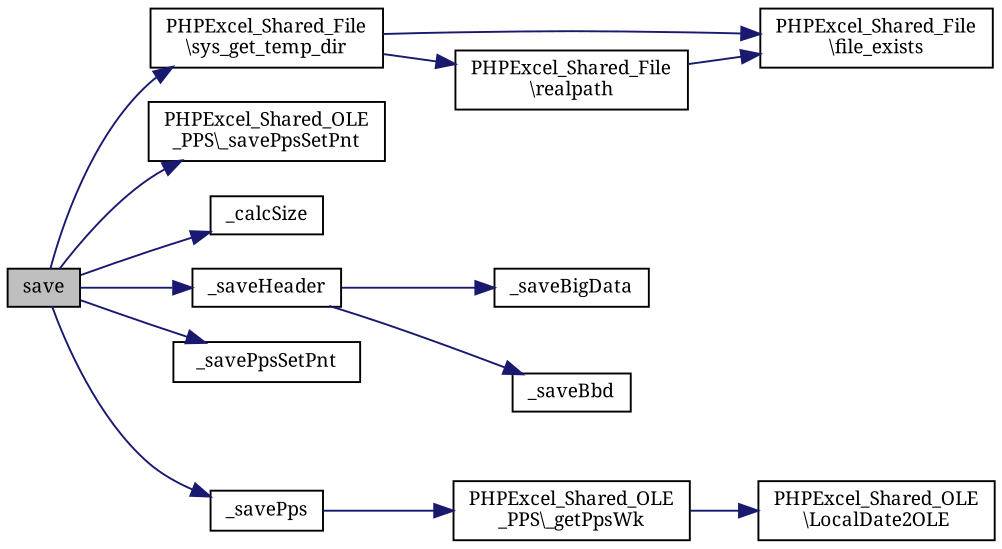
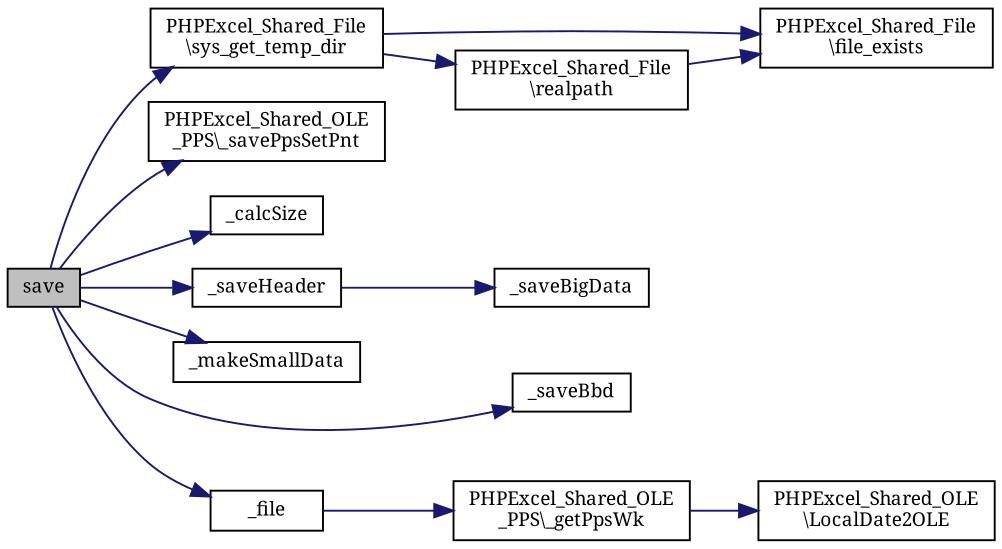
  digraph {
    fontname="Noto Serif"
    rankdir=LR
    node [color=black fillcolor=white fontname="Noto Serif" fontsize=10 shape=record style=filled]
    edge [color=midnightblue fontname="Noto Serif" fontsize=10 labelfontname=Helvetica labelfontsize=10 style=solid]
    n1 [fillcolor=grey75 fontcolor=black height=0.2 label=save width=0.4]
    n2 [height=0.2 label="PHPExcel_Shared_File\l\\sys_get_temp_dir" width=0.4]
    n3 [height=0.2 label="PHPExcel_Shared_OLE\l_PPS\\_savePpsSetPnt" width=0.4]
    n4 [height=0.2 label=_calcSize width=0.4]
    n5 [height=0.2 label=_saveHeader width=0.4]
-   n6 [height=0.2 label=_savePpsSetPnt width=0.4]
-   n7 [height=0.2 label=_savePps width=0.4]
+   n6 [height=0.2 label=_makeSmallData width=0.4]
+   n7 [height=0.2 label=_file width=0.4]
    n8 [height=0.2 label=_saveBbd width=0.4]
    n9 [height=0.2 label="PHPExcel_Shared_File\l\\file_exists" width=0.4]
    n10 [height=0.2 label="PHPExcel_Shared_File\l\\realpath" width=0.4]
    n11 [height=0.2 label=_saveBigData width=0.4]
    n12 [height=0.2 label="PHPExcel_Shared_OLE\l_PPS\\_getPpsWk" width=0.4]
    n13 [height=0.2 label="PHPExcel_Shared_OLE\l\\LocalDate2OLE" width=0.4]
    n1 -> n2
    n1 -> n3
    n1 -> n4
    n1 -> n5
    n1 -> n6
    n1 -> n7
-   n5 -> n8
+   n1 -> n8
    n2 -> n9
    n2 -> n10
    n5 -> n11
    n7 -> n12
    n10 -> n9
    n12 -> n13
  }
